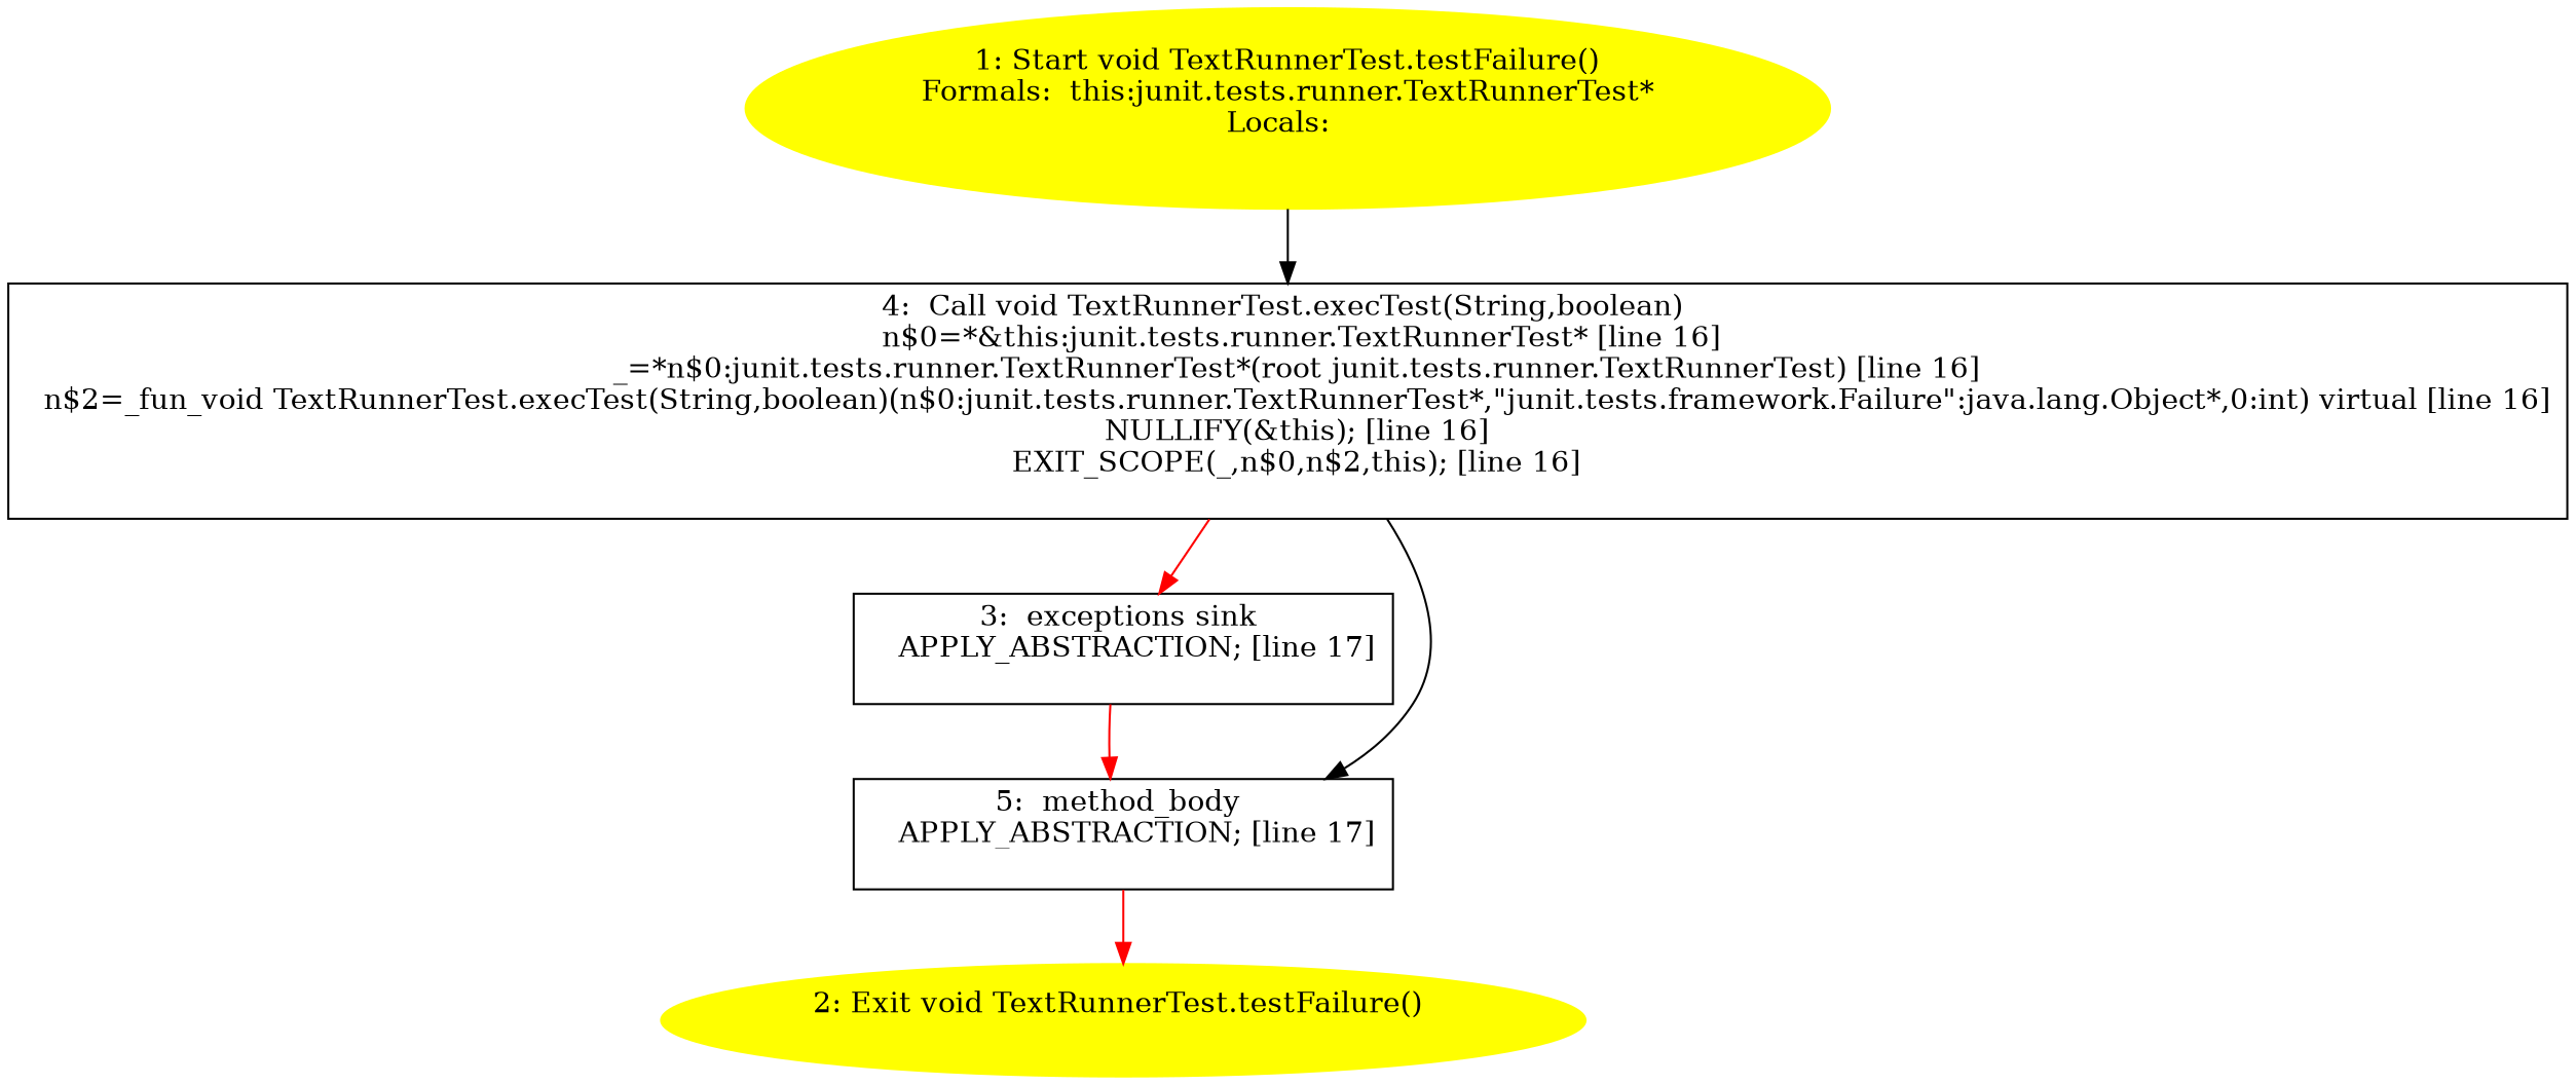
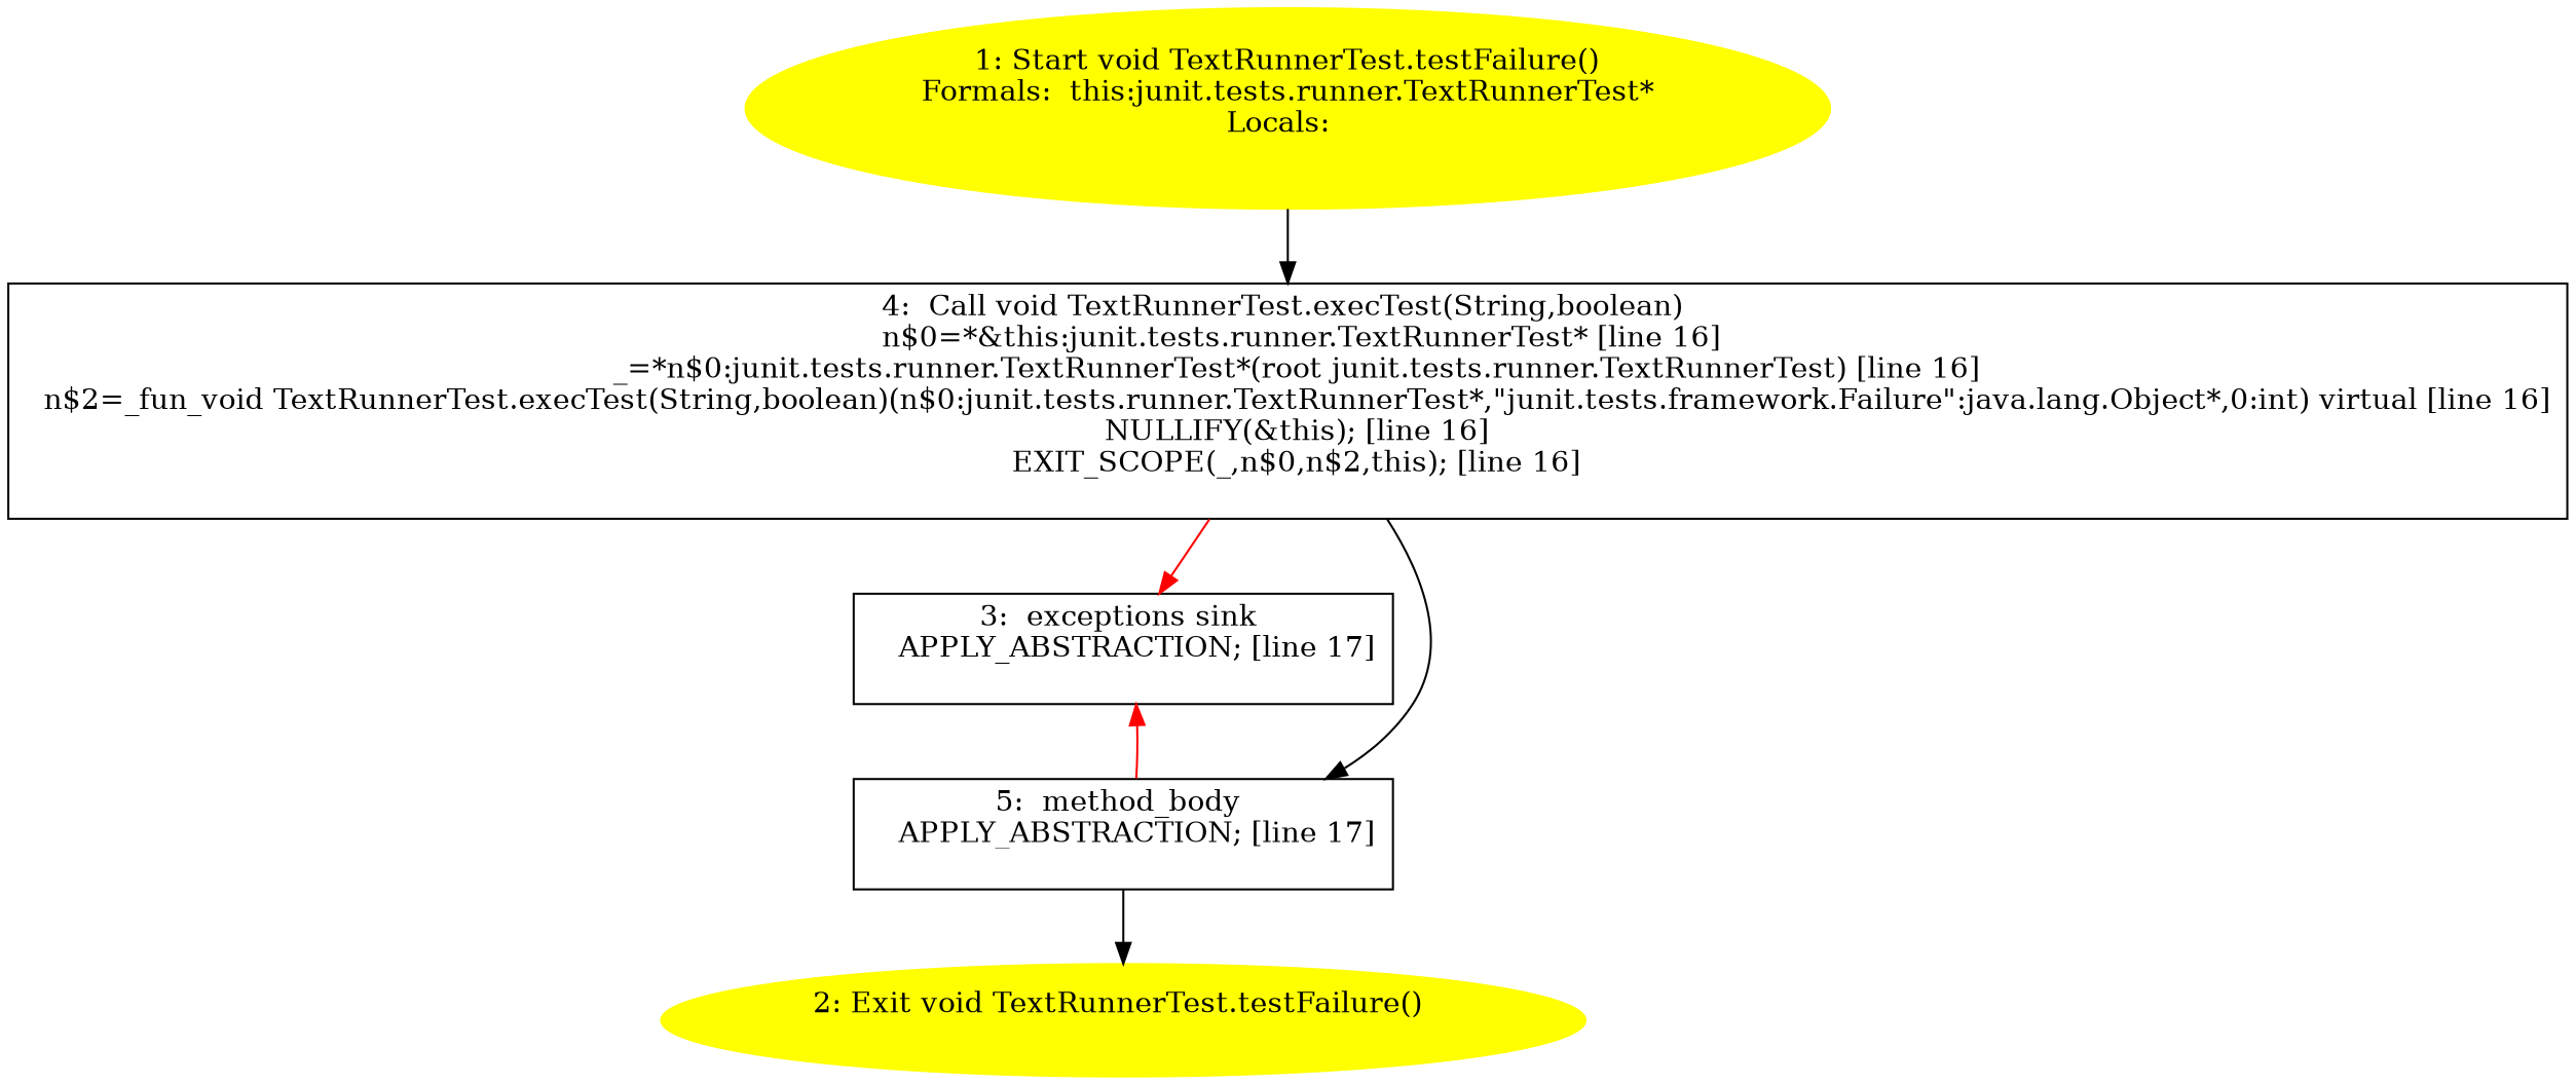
  digraph {
    node [shape=box]
    edge [arrowhead=normal]
    n1 [color=yellow label="1: Start void TextRunnerTest.testFailure()\nFormals:  this:junit.tests.runner.TextRunnerTest*\nLocals:  \n  " style=filled shape=""]
    n2 [label="4:  Call void TextRunnerTest.execTest(String,boolean) \n   n$0=*&this:junit.tests.runner.TextRunnerTest* [line 16]\n  _=*n$0:junit.tests.runner.TextRunnerTest*(root junit.tests.runner.TextRunnerTest) [line 16]\n  n$2=_fun_void TextRunnerTest.execTest(String,boolean)(n$0:junit.tests.runner.TextRunnerTest*,\"junit.tests.framework.Failure\":java.lang.Object*,0:int) virtual [line 16]\n  NULLIFY(&this); [line 16]\n  EXIT_SCOPE(_,n$0,n$2,this); [line 16]\n "]
    n3 [label="3:  exceptions sink \n   APPLY_ABSTRACTION; [line 17]\n "]
    n4 [label="5:  method_body \n   APPLY_ABSTRACTION; [line 17]\n "]
    n5 [color=yellow label="2: Exit void TextRunnerTest.testFailure() \n  " style=filled shape=""]
    n1 -> n2
    n2 -> n3 [color=red]
    n2 -> n4
-   n3 -> n4 [color=red]
-   n4 -> n5 [color=red]
+   n4 -> n3 [color=red]
+   n4 -> n5
  }
